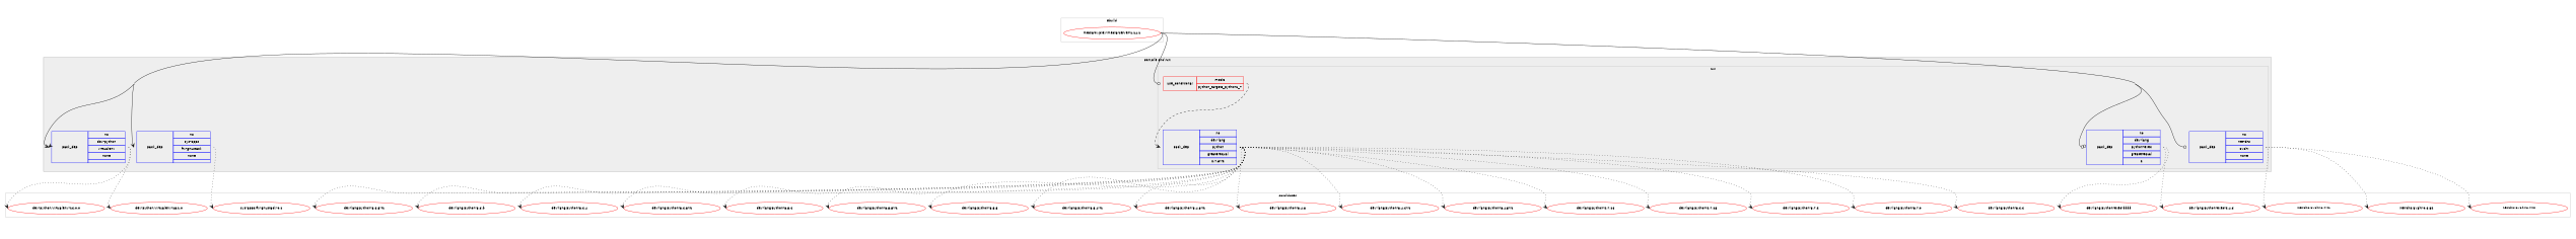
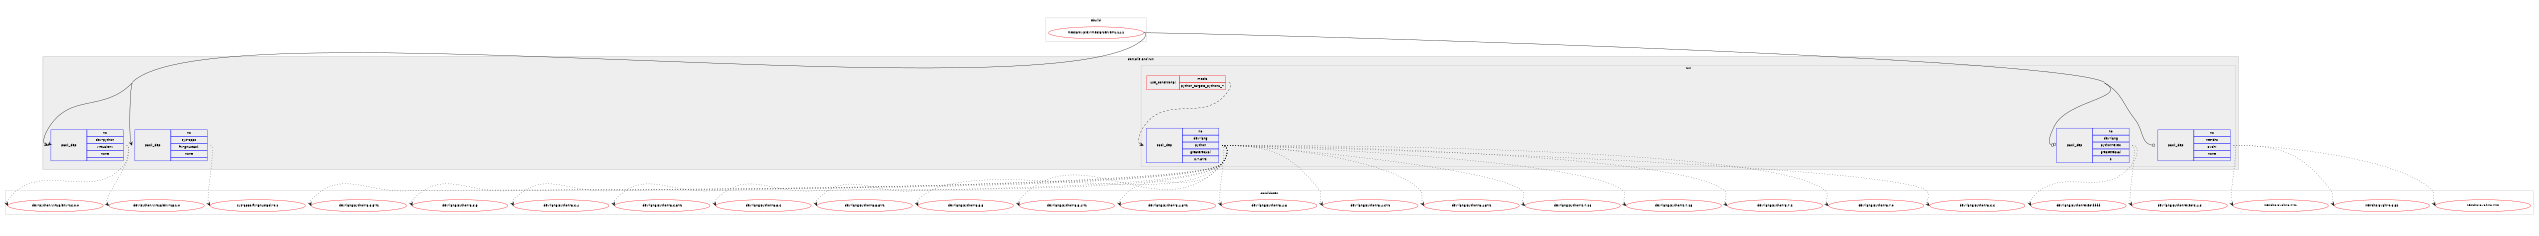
  digraph {
    compound=true
    concentrate=true
    fontname=Helvetica
    fontsize=10
    newrank=true
    rankdir=TB
    ranksep=1.5
    node [color=red fontname=Helvetica fontsize=10]
    edge [arrowhead=vee headport=w style=dotted tailport=e weight=100]
    n1 [label="media-tv/plex-media-server-1.14.1" width=4]
    n2 [color=blue label=<<TABLE BORDER="0" CELLBORDER="1" CELLSPACING="0" CELLPADDING="4" WIDTH="220"><TR><TD ROWSPAN="6" CELLPADDING="30">pack_dep</TD></TR><TR><TD WIDTH="110">no</TD></TR><TR><TD>dev-python</TD></TR><TR><TD>virtualenv</TD></TR><TR><TD>none</TD></TR><TR><TD></TD></TR></TABLE>> shape=none]
    n3 [color=blue label=<<TABLE BORDER="0" CELLBORDER="1" CELLSPACING="0" CELLPADDING="4" WIDTH="220"><TR><TD ROWSPAN="6" CELLPADDING="30">pack_dep</TD></TR><TR><TD WIDTH="110">no</TD></TR><TR><TD>sys-apps</TD></TR><TR><TD>fix-gnustack</TD></TR><TR><TD>none</TD></TR><TR><TD></TD></TR></TABLE>> shape=none]
    n4 [color=blue label=<<TABLE BORDER="0" CELLBORDER="1" CELLSPACING="0" CELLPADDING="4" WIDTH="220"><TR><TD ROWSPAN="6" CELLPADDING="30">pack_dep</TD></TR><TR><TD WIDTH="110">no</TD></TR><TR><TD>dev-lang</TD></TR><TR><TD>python</TD></TR><TR><TD>greaterequal</TD></TR><TR><TD>2.7.5-r2</TD></TR></TABLE>> shape=none]
    n5 [label=<<TABLE BORDER="0" CELLBORDER="1" CELLSPACING="0" CELLPADDING="4"><TR><TD ROWSPAN="3" CELLPADDING="10">use_conditional</TD></TR><TR><TD>media</TD></TR><TR><TD>python_targets_python2_7</TD></TR></TABLE>> shape=none]
    n6 [color=blue label=<<TABLE BORDER="0" CELLBORDER="1" CELLSPACING="0" CELLPADDING="4" WIDTH="220"><TR><TD ROWSPAN="6" CELLPADDING="30">pack_dep</TD></TR><TR><TD WIDTH="110">no</TD></TR><TR><TD>dev-lang</TD></TR><TR><TD>python-exec</TD></TR><TR><TD>greaterequal</TD></TR><TR><TD>2</TD></TR></TABLE>> shape=none]
    n7 [color=blue label=<<TABLE BORDER="0" CELLBORDER="1" CELLSPACING="0" CELLPADDING="4" WIDTH="220"><TR><TD ROWSPAN="6" CELLPADDING="30">pack_dep</TD></TR><TR><TD WIDTH="110">no</TD></TR><TR><TD>net-dns</TD></TR><TR><TD>avahi</TD></TR><TR><TD>none</TD></TR><TR><TD></TD></TR></TABLE>> shape=none]
    n8 [label="dev-python/virtualenv-15.1.0" width=4]
    n9 [label="dev-python/virtualenv-16.0.0" width=4]
    n10 [label="sys-apps/fix-gnustack-0.1" width=4]
    n11 [label="dev-lang/python-2.7.15" width=4]
    n12 [label="dev-lang/python-2.7.16" width=4]
    n13 [label="dev-lang/python-3.4.5-r1" width=4]
    n14 [label="dev-lang/python-3.4.6-r1" width=4]
    n15 [label="dev-lang/python-3.4.8" width=4]
    n16 [label="dev-lang/python-3.4.8-r1" width=4]
    n17 [label="dev-lang/python-3.5.4-r1" width=4]
    n18 [label="dev-lang/python-3.5.5" width=4]
    n19 [label="dev-lang/python-3.5.5-r1" width=4]
    n20 [label="dev-lang/python-3.5.6" width=4]
    n21 [label="dev-lang/python-3.6.3-r1" width=4]
    n22 [label="dev-lang/python-3.6.4" width=4]
-   n23 [label="dev-lang/python-3.6.9" width=4]
+   n23 [label="dev-lang/python-3.6.5" width=4]
    n24 [label="dev-lang/python-3.6.5-r1" width=4]
    n25 [label="dev-lang/python-3.6.6" width=4]
    n26 [label="dev-lang/python-3.7.0" width=4]
    n27 [label="dev-lang/python-3.7.2" width=4]
    n28 [label="dev-lang/python-exec-2.4.6" width=4]
    n29 [label="dev-lang/python-exec-9999" width=4]
    n30 [label="net-dns/avahi-0.6.32" width=4]
    n31 [label="net-dns/avahi-0.7-r1" width=4]
    n32 [label="net-dns/avahi-0.7-r2" width=4]
    subgraph cluster_1 {
      color=gray
      label=<<i>ebuild</i>>
      rank=same
      n1
    }
    subgraph cluster_2 {
      color=gray
      label=<<i>dependencies</i>>
      subgraph cluster_3 {
        color=gray
        fillcolor="#eeeeee"
        label=<<i>compile</i>>
        style=filled
        subgraph sub_4 {
          color=gray
          fillcolor="#eeeeee"
          label=<<i>compile</i>>
          style=filled
          n2
        }
        subgraph sub_5 {
          color=gray
          fillcolor="#eeeeee"
          label=<<i>compile</i>>
          style=filled
          n3
        }
      }
      subgraph cluster_6 {
        color=gray
        fillcolor="#eeeeee"
        label=<<i>compile and run</i>>
        style=filled
      }
      subgraph cluster_7 {
        color=gray
        fillcolor="#eeeeee"
        label=<<i>run</i>>
        style=filled
        subgraph sub_8 {
          color=gray
          fillcolor="#eeeeee"
          label=<<i>run</i>>
          style=filled
          n5
          subgraph sub_9 {
            color=gray
            fillcolor="#eeeeee"
            label=<<i>run</i>>
            style=filled
            n4
          }
        }
        subgraph sub_10 {
          color=gray
          fillcolor="#eeeeee"
          label=<<i>run</i>>
          style=filled
          n6
        }
        subgraph sub_11 {
          color=gray
          fillcolor="#eeeeee"
          label=<<i>run</i>>
          style=filled
          n7
        }
      }
    }
    subgraph cluster_12 {
      color=gray
      label=<<i>candidates</i>>
      rank=same
      subgraph sub_13 {
        color=black
        label=<<i>candidates</i>>
        nodesep=1
        rank=same
        n8
        n9
      }
      subgraph sub_14 {
        color=black
        label=<<i>candidates</i>>
        nodesep=1
        rank=same
        n10
      }
      subgraph sub_15 {
        color=black
        label=<<i>candidates</i>>
        nodesep=1
        rank=same
        n11
        n12
        n13
        n14
        n15
        n16
        n17
        n18
        n19
        n20
        n21
        n22
        n23
        n24
        n25
        n26
        n27
      }
      subgraph sub_16 {
        color=black
        label=<<i>candidates</i>>
        nodesep=1
        rank=same
        n28
        n29
      }
      subgraph sub_17 {
        color=black
        label=<<i>candidates</i>>
        nodesep=1
        rank=same
        n30
        n31
        n32
      }
    }
    n1 -> n2 [style=solid weight=20]
    n1 -> n3 [style=solid weight=20]
-   n1 -> n5 [arrowhead=odot style=solid weight=20]
    n1 -> n6 [arrowhead=odot style=solid weight=20]
    n1 -> n7 [arrowhead=odot style=solid weight=20]
    n2 -> n8
    n2 -> n9
    n3 -> n10
    n4 -> n11
    n4 -> n12
    n4 -> n13
    n4 -> n14
    n4 -> n15
    n4 -> n16
    n4 -> n17
    n4 -> n18
    n4 -> n19
    n4 -> n20
    n4 -> n21
    n4 -> n22
    n4 -> n23
    n4 -> n24
    n4 -> n25
    n4 -> n26
    n4 -> n27
    n5 -> n4 [style=dashed weight=20]
    n6 -> n28
    n6 -> n29
    n7 -> n30
    n7 -> n31
    n7 -> n32
  }
